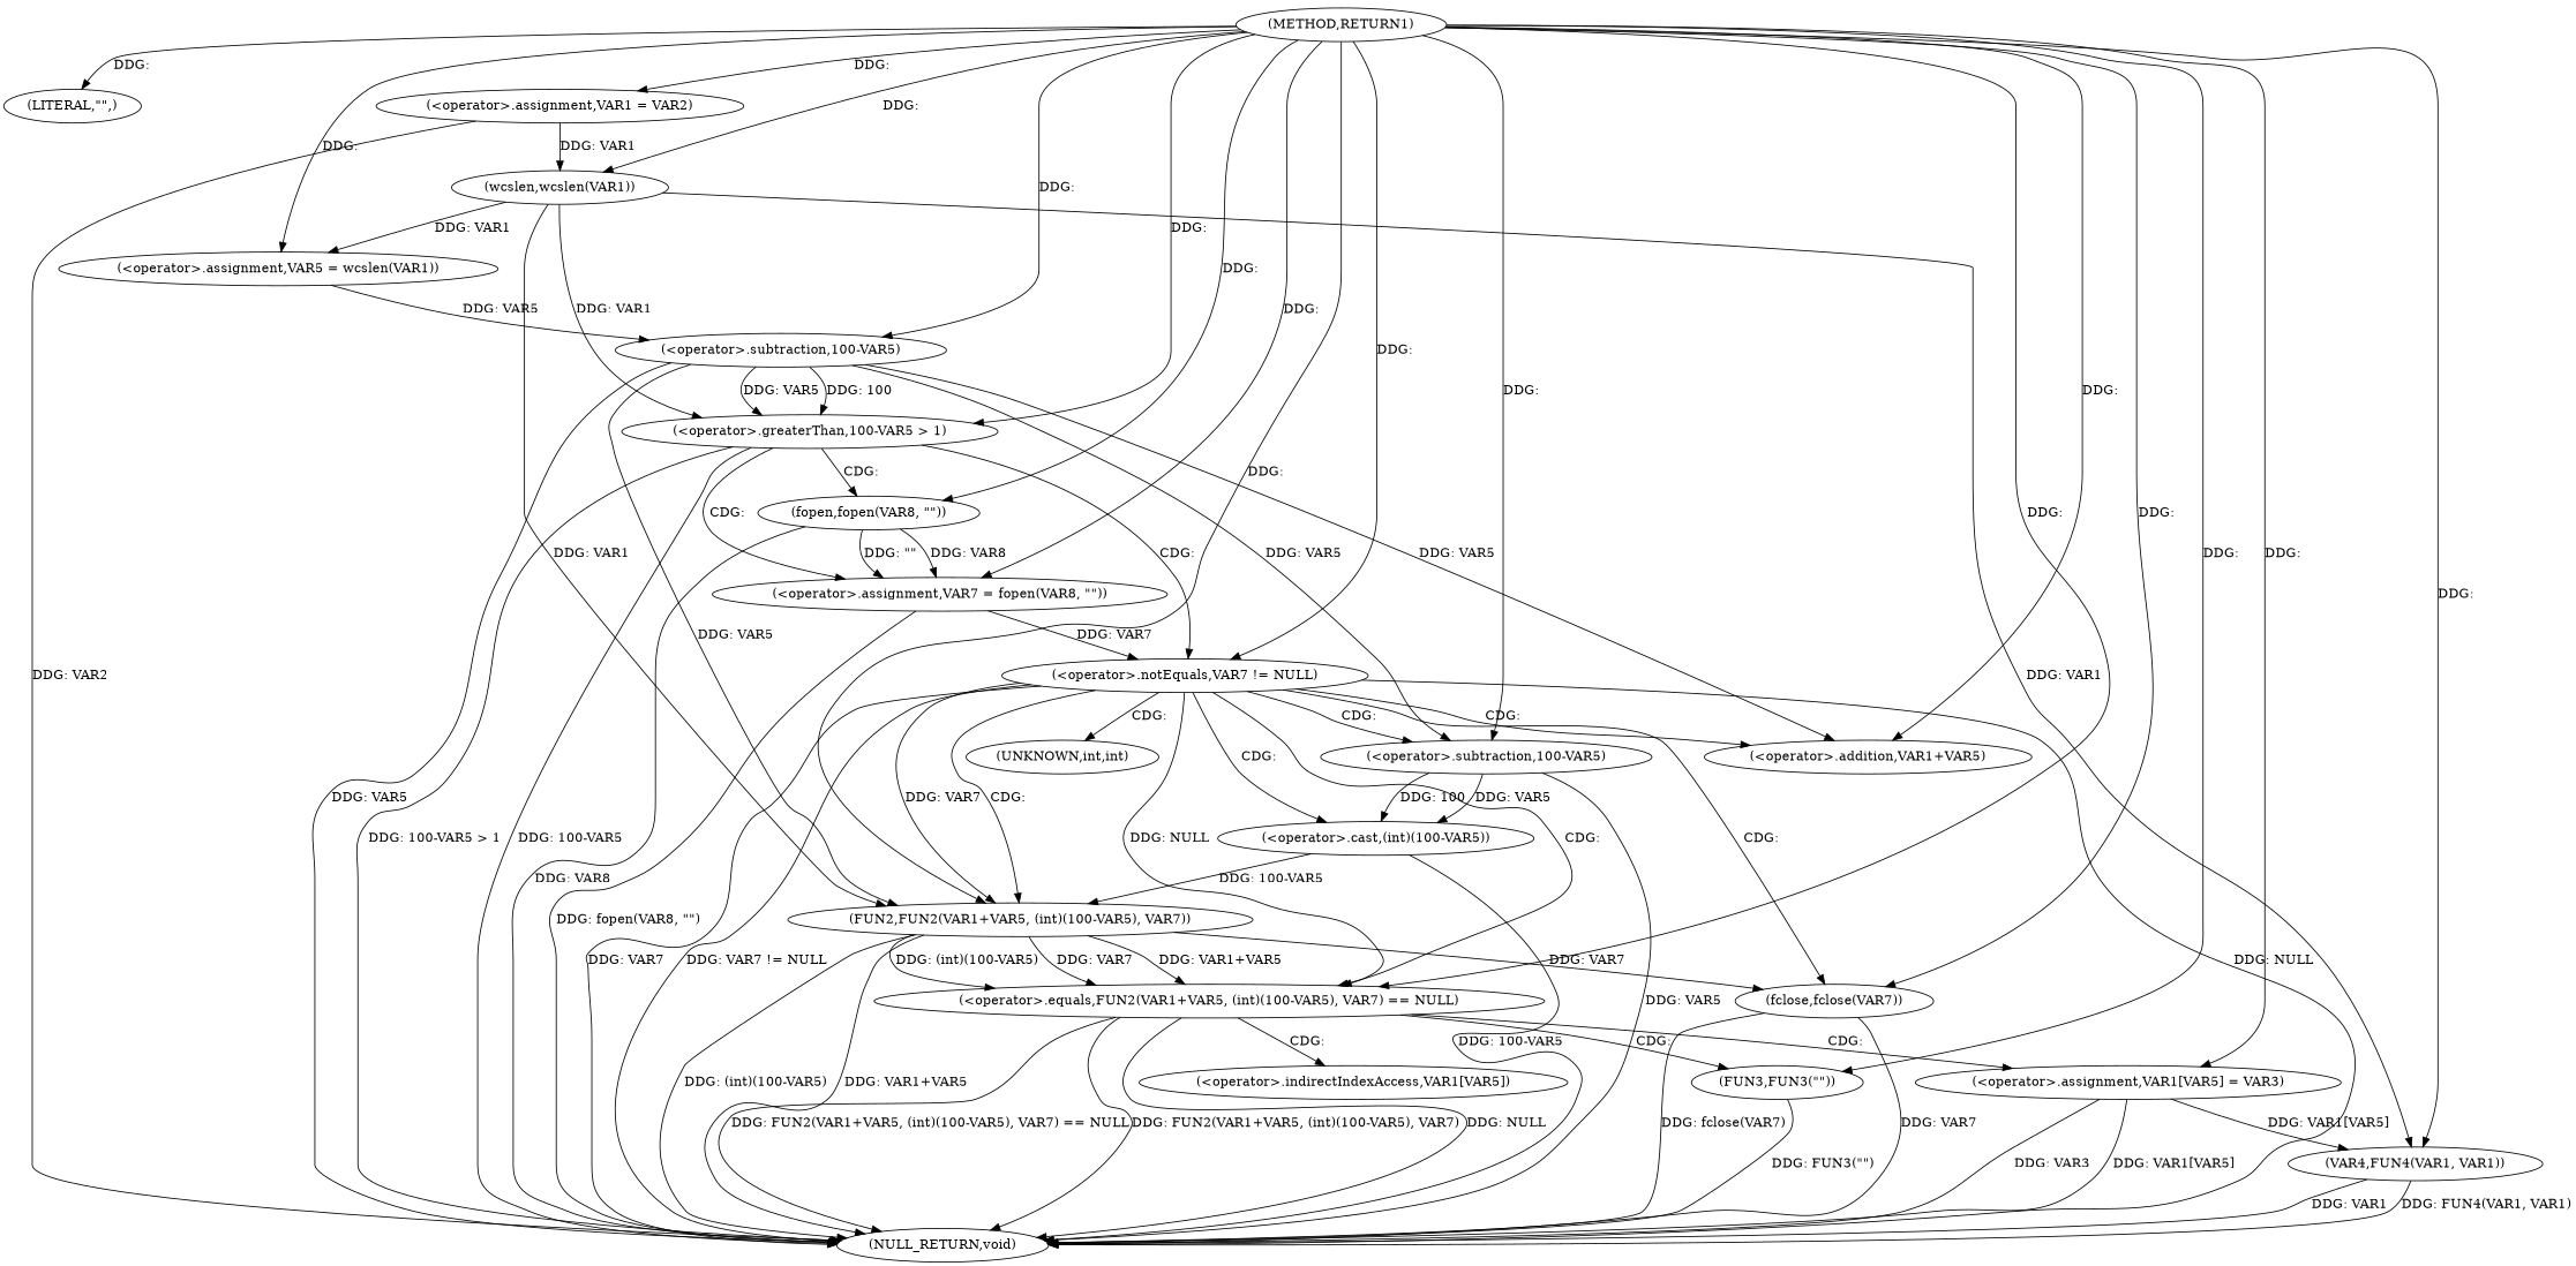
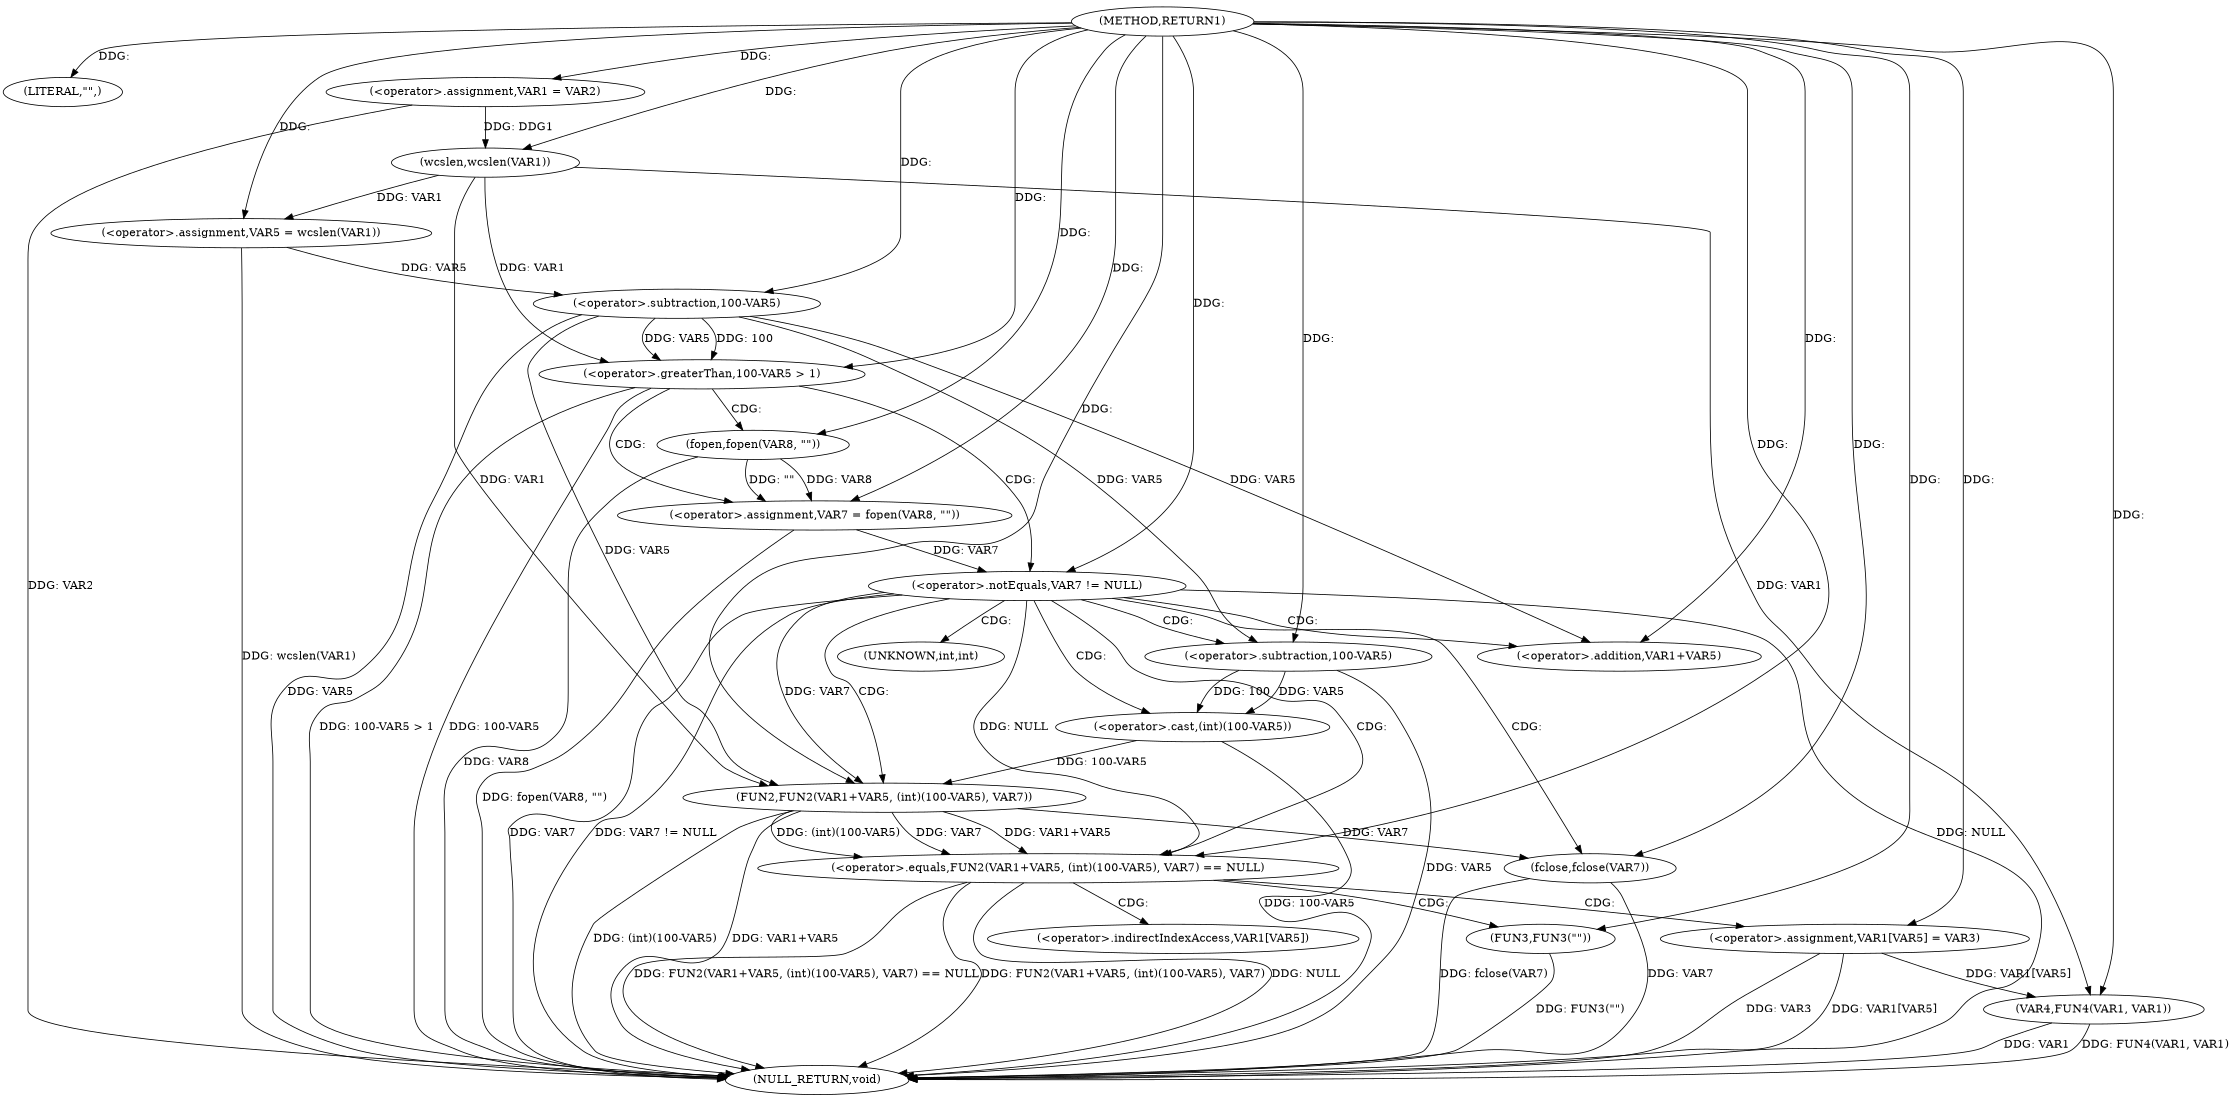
  digraph {
    n1 [label="(METHOD,RETURN1)"]
    n2 [label="(LITERAL,\"\",)"]
    n3 [label="(<operator>.assignment,VAR1 = VAR2)"]
    n4 [label="(<operator>.assignment,VAR5 = wcslen(VAR1))"]
    n5 [label="(wcslen,wcslen(VAR1))"]
    n6 [label="(<operator>.greaterThan,100-VAR5 > 1)"]
    n7 [label="(<operator>.subtraction,100-VAR5)"]
    n8 [label="(<operator>.assignment,VAR7 = fopen(VAR8, \"\"))"]
    n9 [label="(fopen,fopen(VAR8, \"\"))"]
    n10 [label="(<operator>.notEquals,VAR7 != NULL)"]
    n11 [label="(<operator>.equals,FUN2(VAR1+VAR5, (int)(100-VAR5), VAR7) == NULL)"]
    n12 [label="(FUN2,FUN2(VAR1+VAR5, (int)(100-VAR5), VAR7))"]
    n13 [label="(<operator>.addition,VAR1+VAR5)"]
    n14 [label="(<operator>.subtraction,100-VAR5)"]
    n15 [label="(FUN3,FUN3(\"\"))"]
    n16 [label="(<operator>.assignment,VAR1[VAR5] = VAR3)"]
    n17 [label="(fclose,fclose(VAR7))"]
    n18 [label="(VAR4,FUN4(VAR1, VAR1))"]
    n19 [label="(NULL_RETURN,void)"]
    n20 [label="(<operator>.cast,(int)(100-VAR5))"]
    n21 [label="(UNKNOWN,int,int)"]
    n22 [label="(<operator>.indirectIndexAccess,VAR1[VAR5])"]
    n1 -> n2 [label="DDG: "]
    n1 -> n3 [label="DDG: "]
    n1 -> n4 [label="DDG: "]
    n1 -> n5 [label="DDG: "]
    n1 -> n6 [label="DDG: "]
    n1 -> n7 [label="DDG: "]
    n1 -> n8 [label="DDG: "]
    n1 -> n9 [label="DDG: "]
    n1 -> n10 [label="DDG: "]
    n1 -> n11 [label="DDG: "]
    n1 -> n12 [label="DDG: "]
    n1 -> n13 [label="DDG: "]
    n1 -> n14 [label="DDG: "]
    n1 -> n15 [label="DDG: "]
    n1 -> n16 [label="DDG: "]
    n1 -> n17 [label="DDG: "]
    n1 -> n18 [label="DDG: "]
-   n3 -> n5 [label="DDG: VAR1"]
+   n3 -> n5 [label="DDG: DDG1"]
    n3 -> n19 [label="DDG: VAR2"]
    n4 -> n7 [label="DDG: VAR5"]
+   n4 -> n19 [label="DDG: wcslen(VAR1)"]
    n5 -> n4 [label="DDG: VAR1"]
    n5 -> n6 [label="DDG: VAR1"]
    n5 -> n12 [label="DDG: VAR1"]
    n5 -> n18 [label="DDG: VAR1"]
    n6 -> n8 [label="CDG: "]
    n6 -> n9 [label="CDG: "]
    n6 -> n10 [label="CDG: "]
    n6 -> n19 [label="DDG: 100-VAR5"]
    n6 -> n19 [label="DDG: 100-VAR5 > 1"]
    n7 -> n6 [label="DDG: 100"]
    n7 -> n6 [label="DDG: VAR5"]
    n7 -> n12 [label="DDG: VAR5"]
    n7 -> n13 [label="DDG: VAR5"]
    n7 -> n14 [label="DDG: VAR5"]
    n7 -> n19 [label="DDG: VAR5"]
    n8 -> n10 [label="DDG: VAR7"]
    n8 -> n19 [label="DDG: fopen(VAR8, \"\")"]
    n9 -> n8 [label="DDG: VAR8"]
    n9 -> n8 [label="DDG: \"\""]
    n9 -> n19 [label="DDG: VAR8"]
    n10 -> n11 [label="DDG: NULL"]
    n10 -> n11 [label="CDG: "]
    n10 -> n12 [label="DDG: VAR7"]
    n10 -> n12 [label="CDG: "]
    n10 -> n13 [label="CDG: "]
    n10 -> n14 [label="CDG: "]
    n10 -> n17 [label="CDG: "]
    n10 -> n19 [label="DDG: NULL"]
    n10 -> n19 [label="DDG: VAR7"]
    n10 -> n19 [label="DDG: VAR7 != NULL"]
    n10 -> n20 [label="CDG: "]
    n10 -> n21 [label="CDG: "]
    n11 -> n15 [label="CDG: "]
    n11 -> n16 [label="CDG: "]
    n11 -> n19 [label="DDG: FUN2(VAR1+VAR5, (int)(100-VAR5), VAR7) == NULL"]
    n11 -> n19 [label="DDG: FUN2(VAR1+VAR5, (int)(100-VAR5), VAR7)"]
    n11 -> n19 [label="DDG: NULL"]
    n11 -> n22 [label="CDG: "]
    n12 -> n11 [label="DDG: VAR1+VAR5"]
    n12 -> n11 [label="DDG: (int)(100-VAR5)"]
    n12 -> n11 [label="DDG: VAR7"]
    n12 -> n17 [label="DDG: VAR7"]
    n12 -> n19 [label="DDG: (int)(100-VAR5)"]
    n12 -> n19 [label="DDG: VAR1+VAR5"]
    n14 -> n19 [label="DDG: VAR5"]
    n14 -> n20 [label="DDG: 100"]
    n14 -> n20 [label="DDG: VAR5"]
    n15 -> n19 [label="DDG: FUN3(\"\")"]
    n16 -> n18 [label="DDG: VAR1[VAR5]"]
    n16 -> n19 [label="DDG: VAR3"]
    n16 -> n19 [label="DDG: VAR1[VAR5]"]
    n17 -> n19 [label="DDG: fclose(VAR7)"]
    n17 -> n19 [label="DDG: VAR7"]
    n18 -> n19 [label="DDG: VAR1"]
    n18 -> n19 [label="DDG: FUN4(VAR1, VAR1)"]
    n20 -> n12 [label="DDG: 100-VAR5"]
    n20 -> n19 [label="DDG: 100-VAR5"]
  }
